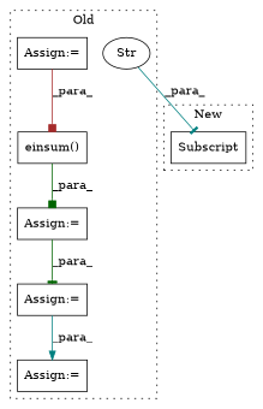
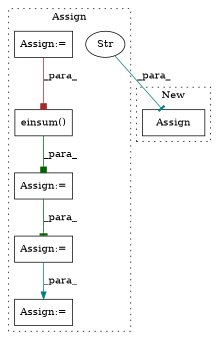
  digraph {
    node [a=68 l=3 shape=box]
    edge [arrowhead=box color=darkgreen]
    n1 [a=75 l="13,1" label="einsum()" s="33851,33893"]
    n2 [a=66 l=13 label=Str s=33864 shape=ellipse]
    n3 [label="Assign:=" s=33835]
    n4 [label="Assign:=" s=34109]
    n5 [label="Assign:=" s=33759]
    n6 [label="Assign:=" s=33998]
-   n7 [a=63 l="14,0" label=Subscript s="33628,0"]
+   n7 [a=63 l="14,0" label=Assign s="33628,0"]
    subgraph cluster_1 {
-     label=Old
+     label=Assign
      style=dotted
      n1
      n2
      n3
      n4
      n5
      n6
    }
    subgraph cluster_2 {
      label=New
      style=dotted
      n7
    }
    n1 -> n3 [label=_para_]
    n2 -> n7 [arrowhead=tee color=teal label=_para_]
    n3 -> n6 [arrowhead=tee label=_para_]
    n5 -> n1 [color=brown label=_para_]
    n6 -> n4 [arrowhead=normal color=teal label=_para_]
  }
